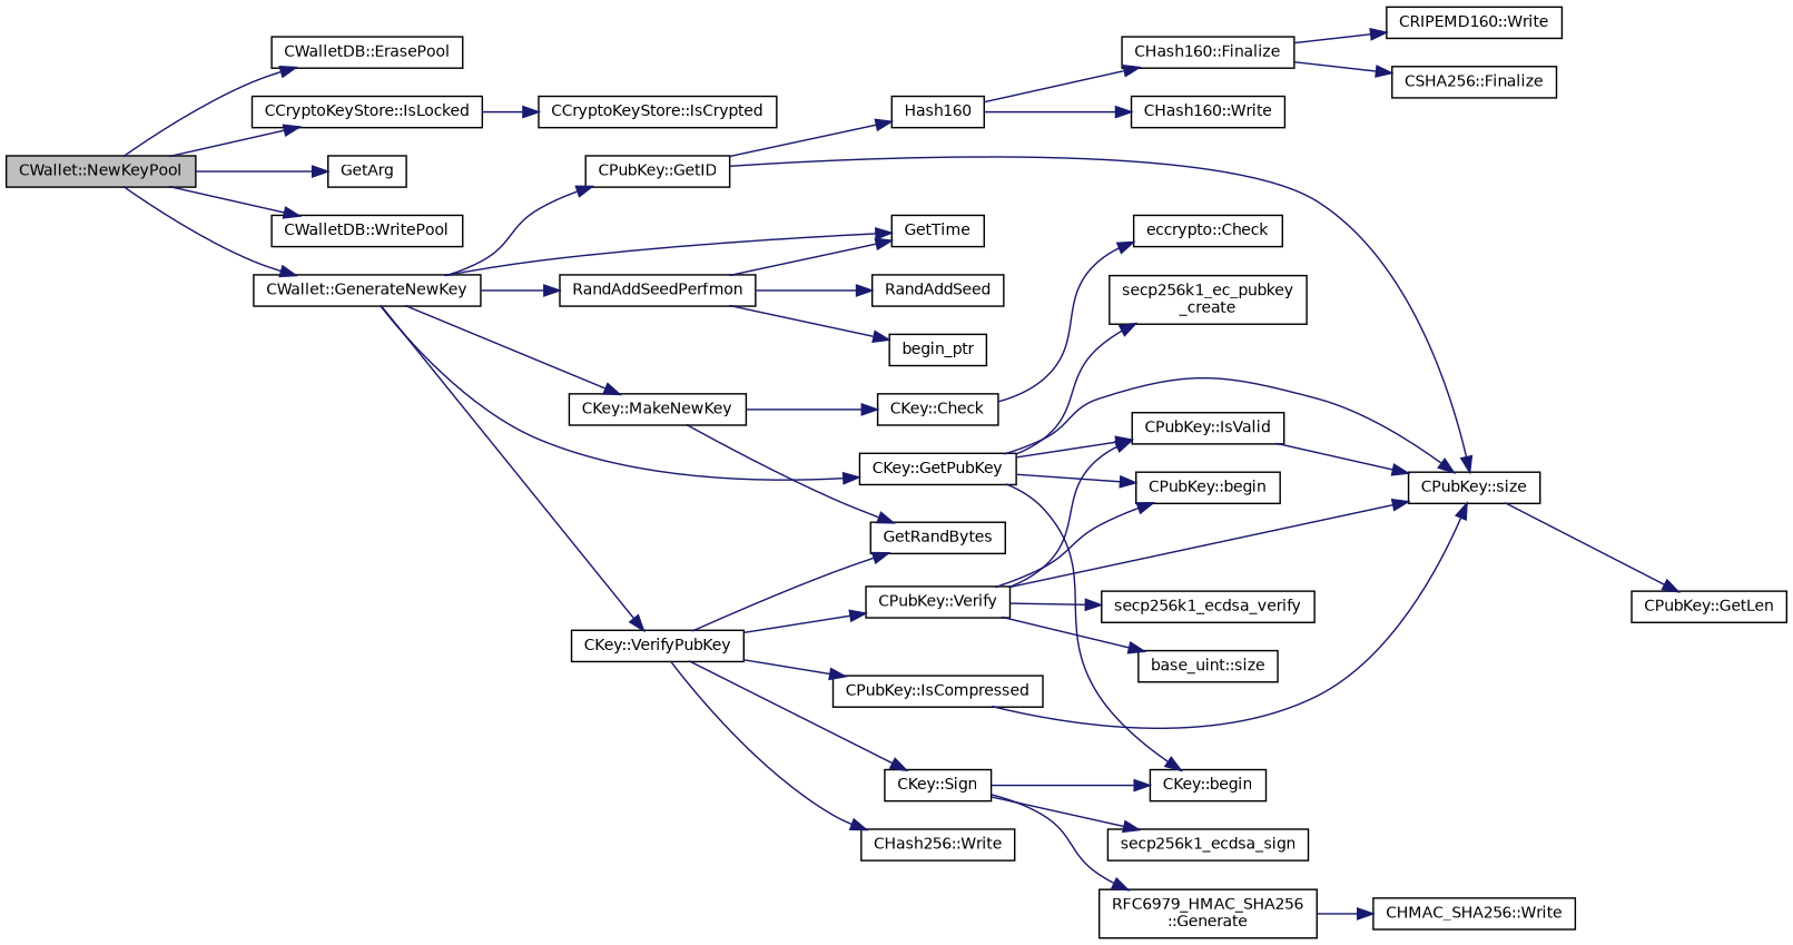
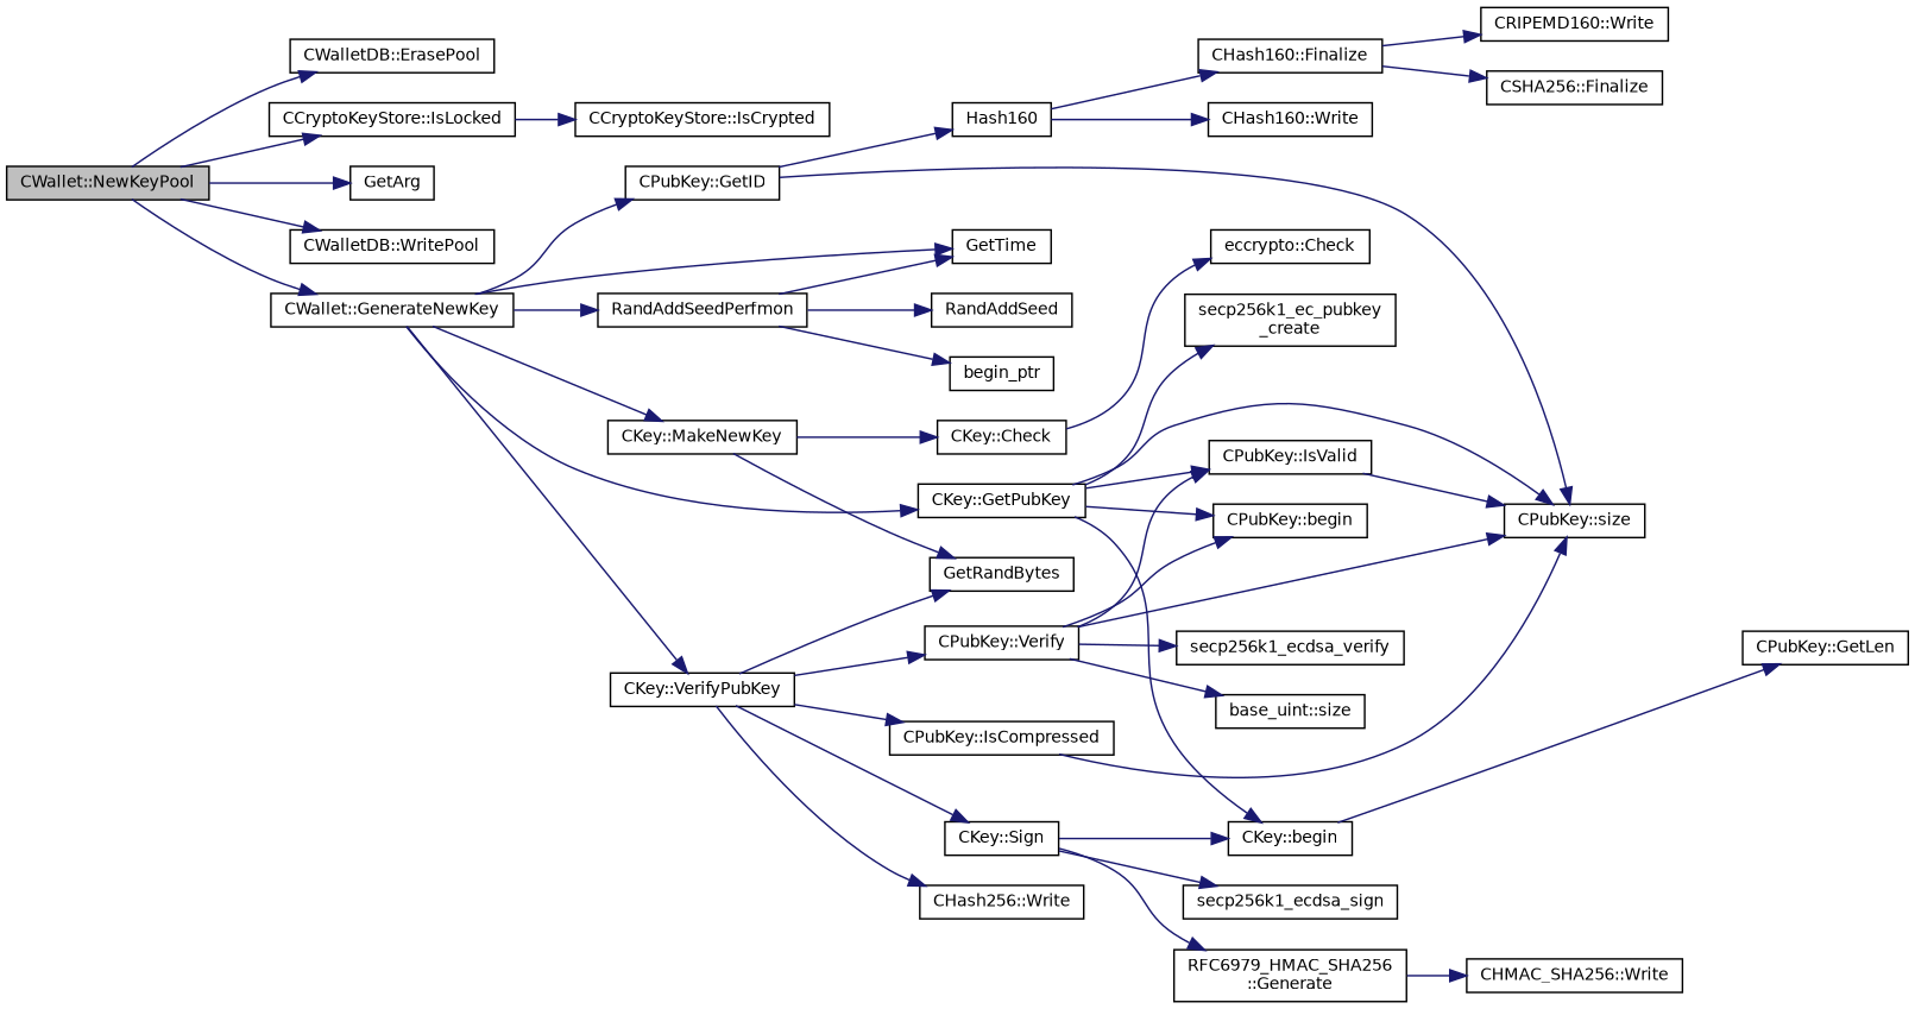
  digraph {
    rankdir=LR
    node [color=black fillcolor=white fontname=Helvetica fontsize=10 shape=record style=filled]
    edge [color=midnightblue fontname=Helvetica fontsize=10 labelfontname=Helvetica labelfontsize=10 style=solid]
    n1 [fillcolor=grey75 fontcolor=black height=0.2 label="CWallet::NewKeyPool" width=0.4]
    n2 [height=0.2 label="CWalletDB::ErasePool" width=0.4]
    n3 [height=0.2 label="CCryptoKeyStore::IsLocked" width=0.4]
    n4 [height=0.2 label=GetArg width=0.4]
    n5 [height=0.2 label="CWalletDB::WritePool" width=0.4]
    n6 [height=0.2 label="CWallet::GenerateNewKey" width=0.4]
    n7 [height=0.2 label="CCryptoKeyStore::IsCrypted" width=0.4]
    n8 [height=0.2 label=RandAddSeedPerfmon width=0.4]
    n9 [height=0.2 label=GetTime width=0.4]
    n10 [height=0.2 label="CKey::MakeNewKey" width=0.4]
    n11 [height=0.2 label="CKey::GetPubKey" width=0.4]
    n12 [height=0.2 label="CKey::VerifyPubKey" width=0.4]
    n13 [height=0.2 label="CPubKey::GetID" width=0.4]
    n14 [height=0.2 label=RandAddSeed width=0.4]
    n15 [height=0.2 label=begin_ptr width=0.4]
    n16 [height=0.2 label=GetRandBytes width=0.4]
    n17 [height=0.2 label="CKey::Check" width=0.4]
    n18 [height=0.2 label="secp256k1_ec_pubkey\l_create" width=0.4]
    n19 [height=0.2 label="CPubKey::begin" width=0.4]
    n20 [height=0.2 label="CKey::begin" width=0.4]
    n21 [height=0.2 label="CPubKey::size" width=0.4]
    n22 [height=0.2 label="CPubKey::IsValid" width=0.4]
    n23 [height=0.2 label="CPubKey::IsCompressed" width=0.4]
    n24 [height=0.2 label="CHash256::Write" width=0.4]
    n25 [height=0.2 label="CKey::Sign" width=0.4]
    n26 [height=0.2 label="CPubKey::Verify" width=0.4]
    n27 [height=0.2 label=Hash160 width=0.4]
    n28 [height=0.2 label="eccrypto::Check" width=0.4]
    n29 [height=0.2 label="CPubKey::GetLen" width=0.4]
    n30 [height=0.2 label="RFC6979_HMAC_SHA256\l::Generate" width=0.4]
    n31 [height=0.2 label=secp256k1_ecdsa_sign width=0.4]
    n32 [height=0.2 label=secp256k1_ecdsa_verify width=0.4]
    n33 [height=0.2 label="base_uint::size" width=0.4]
    n34 [height=0.2 label="CHMAC_SHA256::Write" width=0.4]
    n35 [height=0.2 label="CHash160::Write" width=0.4]
    n36 [height=0.2 label="CHash160::Finalize" width=0.4]
    n37 [height=0.2 label="CSHA256::Finalize" width=0.4]
    n38 [height=0.2 label="CRIPEMD160::Write" width=0.4]
    n1 -> n2
    n1 -> n3
    n1 -> n4
    n1 -> n5
    n1 -> n6
    n3 -> n7
    n6 -> n8
    n6 -> n9
    n6 -> n10
    n6 -> n11
    n6 -> n12
    n6 -> n13
    n8 -> n9
    n8 -> n14
    n8 -> n15
    n10 -> n16
    n10 -> n17
    n11 -> n18
    n11 -> n19
    n11 -> n20
    n11 -> n21
    n11 -> n22
    n12 -> n16
    n12 -> n23
    n12 -> n24
    n12 -> n25
    n12 -> n26
    n13 -> n21
    n13 -> n27
    n17 -> n28
-   n21 -> n29
+   n20 -> n29
    n22 -> n21
    n23 -> n21
    n25 -> n20
    n25 -> n30
    n25 -> n31
    n26 -> n19
    n26 -> n21
    n26 -> n22
    n26 -> n32
    n26 -> n33
    n27 -> n35
    n27 -> n36
    n30 -> n34
    n36 -> n37
    n36 -> n38
  }
